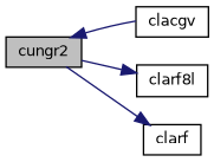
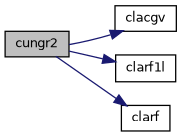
  digraph {
    rankdir=LR
    node [color=black fillcolor=white fontname=Helvetica fontsize=10 shape=record style=filled]
    edge [color=midnightblue fontname=Helvetica fontsize=10 labelfontname=Helvetica labelfontsize=10 style=solid]
    n1 [fillcolor=grey75 fontcolor=black height=0.2 label=cungr2 width=0.4]
    n2 [height=0.2 label=clacgv width=0.4]
-   n3 [height=0.2 label=clarf8l width=0.4]
+   n3 [height=0.2 label=clarf1l width=0.4]
    n4 [height=0.2 label=clarf width=0.4]
-   n2 -> n1
+   n1 -> n2
    n1 -> n3
    n1 -> n4
  }
